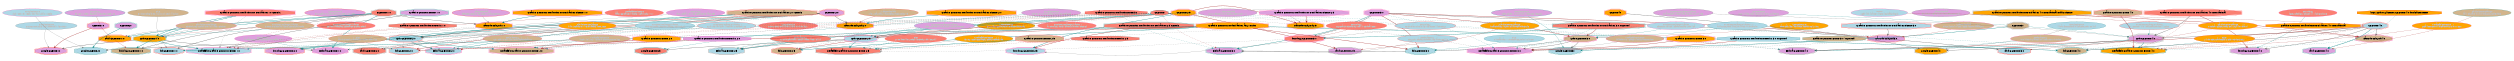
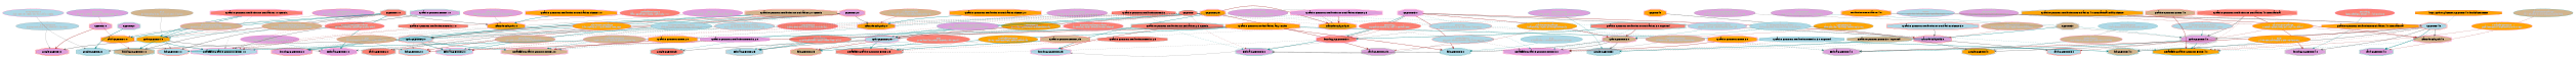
  strict digraph {
    splines=curved
    node [color=deeppink fillcolor=plum shape=doubleoctagon style=filled]
    edge [color=teal weight=0.5 arrowhead=vee style=bold]
    n1 [color=red fontcolor=gray label="SPDXLicense\n37c209ae707988d3d9118e39c70c1e90" shape=ellipse]
    n2 [color=teal fillcolor=orange label="spdx:CC-BY-ND-1.0"]
    n3 [color=red label="google:CCBYND10"]
    n4 [label="Fedora:CC-BY-ND-1.0"]
    n5 [color=red fillcolor=lightblue label="fsf:CC-BY-ND-1.0"]
    n6 [fillcolor=lightblue label="metaeffekt:Creative Commons BY-ND 1.0"]
    n7 [color=gray40 fillcolor=salmon label="CC-BY-ND-1.0"]
    n8 [fillcolor=orange label="scancode:cc-by-nd-1.0"]
    n9 [color=teal fillcolor=tan label="fossology:CC-BY-ND-1.0"]
    n10 [color=red fillcolor=orange label="cavil:CC-BY-ND-1.0"]
    n11 [fillcolor=salmon label="Creative Commons Attribution No Derivatives 1.0 Generic"]
    n12 [fillcolor=salmon fontcolor=gray label="SPDXLicense\n6cb02eb6780bf4bbcc4dd097dcd84f81" shape=ellipse]
    n13 [color=red fillcolor=lightblue label="spdx:CC-BY-ND-2.0"]
    n14 [color=teal fillcolor=lightblue label="google:CCBYND20"]
    n15 [fillcolor=lightblue label="Fedora:CC-BY-ND-2.0"]
    n16 [color=red fillcolor=lightblue label="fsf:CC-BY-ND-2.0"]
    n17 [fillcolor=tan label="metaeffekt:Creative Commons BY-ND 2.0"]
    n18 [color=red label="CC-BY-ND-2.0"]
    n19 [fillcolor=orange label="scancode:cc-by-nd-2.0"]
    n20 [color=red label="fossology:CC-BY-ND-2.0"]
    n21 [color=gray40 fillcolor=salmon label="cavil:CC-BY-ND-2.0"]
    n22 [color=red fillcolor=tan label="Creative Commons Attribution No Derivatives 2.0 Generic"]
    n23 [color=teal fillcolor=orange fontcolor=gray label="SPDXLicense\n60214fcd62d94a8e71edf6e0dfcf82a2" shape=ellipse]
    n24 [fillcolor=lightblue label="spdx:CC-BY-ND-2.5"]
    n25 [color=teal fillcolor=salmon label="google:CCBYND25"]
    n26 [color=gray40 fillcolor=lightblue label="Fedora:CC-BY-ND-2.5"]
    n27 [color=red fillcolor=tan label="fsf:CC-BY-ND-2.5"]
    n28 [color=gray40 fillcolor=salmon label="metaeffekt:Creative Commons BY-ND 2.5"]
    n29 [fillcolor=orange label="CC-BY-ND-2.5"]
    n30 [fillcolor=orange label="scancode:cc-by-nd-2.5"]
    n31 [fillcolor=lightblue label="fossology:CC-BY-ND-2.5"]
    n32 [color=gray40 label="cavil:CC-BY-ND-2.5"]
    n33 [color=teal fillcolor=salmon label="Creative Commons Attribution No Derivatives 2.5 Generic"]
    n34 [color=gray40 fillcolor=orange fontcolor=gray label="SPDXLicense\n8a05caf14f87a9dbac8459af7e6421b6" shape=ellipse]
    n35 [fillcolor=tan label="spdx:CC-BY-ND-3.0"]
    n36 [color=teal fillcolor=lightblue label="google:CCBYND30"]
    n37 [color=teal label="Fedora:CC-BY-ND-3.0"]
    n38 [color=teal fillcolor=lightblue label="fsf:CC-BY-ND-3.0"]
    n39 [label="metaeffekt:Creative Commons BY-ND 3.0"]
    n40 [label="CC-BY-ND-3.0"]
    n41 [color=red label="scancode:cc-by-nd-3.0"]
    n42 [fillcolor=salmon label="fossology:CC-BY-ND-3.0"]
    n43 [color=red fillcolor=lightblue label="cavil:CC-BY-ND-3.0"]
    n44 [color=teal fillcolor=salmon label="Creative Commons Attribution No Derivatives 3.0 Unported"]
    n45 [color=gray40 fontcolor=gray label="SPDXLicense\n03647f4d82d8d49cd2197e48100aed9e" shape=ellipse]
    n46 [color=gray40 label="spdx:CC-BY-ND-4.0" shape=tripleoctagon]
    n47 [color=gray40 fillcolor=orange label="google:CCBYND40"]
    n48 [color=gray40 label="Fedora:CC-BY-ND-4.0"]
    n49 [color=teal fillcolor=tan label="fsf:CC-BY-ND-4.0"]
    n50 [color=teal fillcolor=orange label="metaeffekt:Creative Commons BY-ND 4.0"]
    n51 [color=red fillcolor=lightblue label="CC-BY-ND-4.0"]
    n52 [fillcolor=tan label="scancode:cc-by-nd-4.0"]
    n53 [color=gray40 label="fossology:CC-BY-ND-4.0"]
    n54 [color=teal label="cavil:CC-BY-ND-4.0"]
    n55 [color=red fillcolor=salmon label="Creative Commons Attribution No Derivatives 4.0 International"]
    n56 [color=gray40 fillcolor=lightblue fontcolor=gray label="GoogleLicense\n3133608093c1540c73ad9dd414300b37" shape=ellipse]
    n57 [color=red label=CCBYND10]
    n58 [fillcolor=lightblue fontcolor=gray label="GoogleLicense\nd2b78e919105357b57a00cdf401c3ef8" shape=ellipse]
    n59 [color=teal label=CCBYND20]
    n60 [color=gray40 fontcolor=gray label="GoogleLicense\nd8f15031782c8ebfd3210a1d6bd3aeca" shape=ellipse]
    n61 [color=teal fontcolor=gray label="GoogleLicense\n09b3cf25b72780bd84143398334e665c" shape=ellipse]
    n62 [color=gray40 fillcolor=tan label=CCBYND30]
    n63 [color=teal fillcolor=lightblue fontcolor=gray label="GoogleLicense\n440a7f38cc3fee1d43fc5be29d7e0404" shape=ellipse]
    n64 [color=red fillcolor=orange label=CCBYND40]
    n65 [fontcolor=gray label="FedoraEntry\na7dab576c16dd82f73fe700c7ffa7e28" shape=ellipse]
    n66 [color=red fillcolor=salmon label="Creative Commons Attribution-NoDerivs" shape=octagon]
    n67 [color=teal fillcolor=salmon label="CC-BY-ND" shape=octagon]
    n68 [fillcolor=tan fontcolor=gray label="FedoraEntry\n7237efd7c78d74dd78da4f9a95f3ab32" shape=ellipse]
    n69 [color=teal fillcolor=salmon fontcolor=gray label="FedoraEntry\n615dac6addda01c86d7d59e7a851541d" shape=ellipse]
    n70 [color=red fillcolor=lightblue fontcolor=gray label="FedoraEntry\n69622d7eaca52dd9abc4054a09c63448" shape=ellipse]
    n71 [fillcolor=tan fontcolor=gray label="FedoraEntry\ne184d93d72aa96beb739e083c7d75dee" shape=ellipse]
    n72 [color=gray40 fillcolor=tan fontcolor=gray label="FSF\n573b8e8fe645981b20310bc90b446d2e" shape=ellipse]
    n73 [color=red fillcolor=orange label="Creative Commons Noderivatives, any version"]
    n74 [color=red fillcolor=tan fontcolor=gray label="FSF\naa7f7355eb07acfa89878cb57dfa7d2c" shape=ellipse]
    n75 [color=red fillcolor=salmon fontcolor=gray label="FSF\n2098499d4e12ed6b15c59b21dd7382d4" shape=ellipse]
    n76 [color=teal fillcolor=lightblue fontcolor=gray label="FSF\ne40baa0a87719eee9a632540d1c406e7" shape=ellipse]
    n77 [color=red fillcolor=orange fontcolor=gray label="FSF\n247b98392cad983f8c73d9703d663552" shape=ellipse]
    n78 [color=red fontcolor=gray label="ScancodeData\nf5f9de5ce8ece7a9ce8e07f7a0356950" shape=ellipse]
    n79 [fillcolor=orange label="Creative Commons Attribution No Derivatives License 1.0"]
    n80 [color=red fillcolor=tan fontcolor=gray label="ScancodeData\n04e12ea2ea021a0ee5f32d533eede279" shape=ellipse]
    n81 [color=red fillcolor=orange label="Creative Commons Attribution No Derivatives License 2.0"]
    n82 [color=gray40 fontcolor=gray label="ScancodeData\nd20185f265c1c483863c1f65cb2f7771" shape=ellipse]
    n83 [label="Creative Commons Attribution No Derivatives License 2.5"]
    n84 [fillcolor=tan fontcolor=gray label="ScancodeData\n9b26435341dc8c166c6d56897aaaa28c" shape=ellipse]
    n85 [color=red fillcolor=lightblue label="Creative Commons Attribution No Derivatives License 3.0"]
    n86 [color=gray40 fontcolor=gray label="ScancodeData\nff70af0d705f134bd142619b622e034f" shape=ellipse]
    n87 [color=gray40 fillcolor=orange label="Creative Commons Attribution-NoDerivatives 4.0 International Public License"]
    n88 [color=teal fontcolor=gray label="Fossology\n9b26347cf5d1e565a0175855cd6997c8" shape=ellipse]
    n89 [fontcolor=gray label="Fossology\n7f181cfba41907336699350f84a0985f" shape=ellipse]
    n90 [color=red fillcolor=lightblue fontcolor=gray label="Fossology\n05ea7ba078be48461d34e3e044098962" shape=ellipse]
    n91 [color=red fillcolor=salmon fontcolor=gray label="Fossology\n6c26eacb7539a5921e9747c3d9a465e7" shape=ellipse]
    n92 [fillcolor=salmon fontcolor=gray label="Fossology\na6ce2cf9fd6028b6ef11714cde20b31e" shape=ellipse]
    n93 [fillcolor=lightblue fontcolor=gray label="OKFN\n06ff74db40ae371a6de48cbfaf2db6fc" shape=ellipse]
+   n94 [color=red fillcolor=orange label="Attribution-NoDerivatives 4.0"]
    n95 [fillcolor=salmon fontcolor=gray label="OrtLicenseCategorization\n6545010af5cae226f95a69e2cb67ed9f" shape=ellipse]
    n96 [color=teal fillcolor=lightblue fontcolor=gray label="OrtLicenseCategorization\ndaf365030ae1de850d2fab6785d0cb2d" shape=ellipse]
    n97 [fillcolor=salmon fontcolor=gray label="OrtLicenseCategorization\na789e4c5208cf1cab983498d80ea65cf" shape=ellipse]
    n98 [fillcolor=lightblue fontcolor=gray label="OrtLicenseCategorization\nefb85301fb03b18fba88ecfac13d945a" shape=ellipse]
    n99 [color=gray40 fontcolor=gray label="OrtLicenseCategorization\n3ba4e3ead12fe2a0ab2b64fb20084755" shape=ellipse]
    n100 [color=red fillcolor=tan fontcolor=gray label="OrtLicenseCategorization\n3e9e3e76f6e4d04c8cb23ecd2acb59f9" shape=ellipse]
    n101 [color=red fillcolor=lightblue fontcolor=gray label="OrtLicenseCategorization\n82f71d34a7a2a71405da7c19cafea1c6" shape=ellipse]
    n102 [color=teal fontcolor=gray label="OrtLicenseCategorization\n78a51e4b9a77d198f42d42dbca45b628" shape=ellipse]
    n103 [color=teal fillcolor=lightblue fontcolor=gray label="OrtLicenseCategorization\nad460c829be4b032a1dae51a1bcaac4e" shape=ellipse]
    n104 [color=red fillcolor=lightblue fontcolor=gray label="OrtLicenseCategorization\nf713885b747919ab3dab39d584425fce" shape=ellipse]
    n105 [fillcolor=tan fontcolor=gray label="CavilLicenseChange\n83eb0b2e202ebf7c097844dd516d6b97" shape=ellipse]
    n106 [fillcolor=orange fontcolor=gray label="CavilLicenseChange\nb4b13cfbfc7e7776ea1fafbc489923c0" shape=ellipse]
    n107 [color=gray40 fillcolor=orange fontcolor=gray label="CavilLicenseChange\nb0fa5dda327b2f00ef4d096dadbc5c48" shape=ellipse]
    n108 [fillcolor=orange fontcolor=gray label="CavilLicenseChange\n083f8a762f3920ef26011320407eaa7d" shape=ellipse]
    n109 [color=teal fillcolor=tan fontcolor=gray label="CavilLicenseChange\n4a47ed2fae7f11bd79f6c8023fd5d5b3" shape=ellipse]
    n110 [color=red fillcolor=orange label="http://spdx.org/licenses/CC-BY-ND-4.0.html#licenseText" shape=octagon]
    n111 [fillcolor=orange fontcolor=gray label="MetaeffektLicense\n26fa4e88698d44e6fae08a213a7073c0" shape=ellipse]
    n112 [color=red fillcolor=tan label="Creative Commons BY-ND 4.0"]
    n113 [fillcolor=orange label="Creative Commons Attribution-NoDerivatives 4.0 International" shape=octagon]
    n114 [fillcolor=tan fontcolor=gray label="MetaeffektLicense\ndf4f9de01576fa63c48932b55ce6f6e1" shape=ellipse]
    n115 [fillcolor=orange label="Creative Commons BY-ND 3.0"]
    n116 [color=teal fillcolor=lightblue label="Creative Commons Attribution-NoDerivs 3.0 Unported" shape=octagon]
    n117 [color=teal fillcolor=tan label="Creative Commons BY-ND 3.0 (unported)" shape=octagon]
    n118 [color=gray40 fillcolor=orange fontcolor=gray label="MetaeffektLicense\nf51921cc8b6c3d96b268fd205faca7a9" shape=ellipse]
    n119 [color=red fillcolor=tan label="Creative Commons BY-ND 2.5"]
    n120 [color=gray40 fillcolor=salmon label="Creative Commons Attribution-NoDerivs 2.5" shape=octagon]
    n121 [fillcolor=tan fontcolor=gray label="MetaeffektLicense\n4c6b7484282743d57b6b98926cc0e462" shape=ellipse]
    n122 [fillcolor=orange label="Creative Commons BY-ND 2.0"]
    n123 [label="Creative Commons Attribution-NoDerivs 2.0" shape=octagon]
    n124 [fillcolor=salmon fontcolor=gray label="MetaeffektLicense\naaa81669fa23d7f88f61c3ad0cd27717" shape=ellipse]
    n125 [color=teal label="Creative Commons BY-ND 1.0"]
    n126 [color=gray40 fillcolor=salmon label="Creative Commons Attribution-NoDerivs 1.0" shape=octagon]
    n1 -> n2 [color=gray40 arrowhead="" style=""]
    n2 -> n3 [color=gray40 weight=0.7]
    n2 -> n4 [color=gray40 weight=0.7]
    n2 -> n5 [color=gray40 style=dashed]
    n2 -> n6 [weight=0.7]
    n7 -> n2 [weight=0.7]
    n7 -> n4 [weight=0.7]
    n7 -> n5 [color=gray40 weight=0.7]
    n7 -> n6 [color=brown style=dashed]
    n7 -> n8 [color=gray40 weight=0.7]
    n7 -> n9 [color=gray40 weight=0.7]
    n7 -> n10 [weight=0.7]
    n8 -> n6 [color=gray40 style=dashed]
    n11 -> n2 [weight=0.7]
    n11 -> n6 [color=gray40 style=dashed]
    n11 -> n9 [weight=0.7]
    n12 -> n13 [arrowhead="" style=""]
    n13 -> n14 [color=gray40 weight=0.7]
    n13 -> n15 [weight=0.7]
    n13 -> n16 [color=gray40 style=dashed]
    n13 -> n17 [weight=0.7]
    n18 -> n13 [color=brown weight=0.7]
    n18 -> n15 [weight=0.7]
    n18 -> n16 [color=brown weight=0.7]
    n18 -> n17 [style=dashed]
    n18 -> n19 [color=gray40 weight=0.7]
    n18 -> n20 [weight=0.7]
    n18 -> n21 [color=gray40 weight=0.7]
    n19 -> n17 [color=gray40 style=dashed]
    n22 -> n13 [weight=0.7]
    n22 -> n17 [color=gray40 style=dashed]
    n22 -> n20 [weight=0.7]
    n23 -> n24 [color=brown arrowhead="" style=""]
    n24 -> n25 [color=gray40 weight=0.7]
    n24 -> n26 [color=gray40 weight=0.7]
    n24 -> n27 [color=gray40 style=dashed]
    n24 -> n28 [weight=0.7]
    n29 -> n24 [weight=0.7]
    n29 -> n26 [weight=0.7]
    n29 -> n27 [color=brown weight=0.7]
    n29 -> n28 [color=gray40 style=dashed]
    n29 -> n30 [color=brown weight=0.7]
    n29 -> n31 [weight=0.7]
    n29 -> n32 [color=brown weight=0.7]
    n30 -> n28 [color=gray40 style=dashed]
    n33 -> n24 [color=gray40 weight=0.7]
    n33 -> n31 [color=brown weight=0.7]
    n34 -> n35 [color=brown arrowhead="" style=""]
    n35 -> n36 [color=gray40 weight=0.7]
    n35 -> n37 [color=gray40 weight=0.7]
    n35 -> n38 [style=dashed]
    n35 -> n39 [color=gray40 weight=0.7]
    n40 -> n35 [color=brown weight=0.7]
    n40 -> n37 [weight=0.7]
    n40 -> n38 [color=brown weight=0.7]
    n40 -> n39 [style=dashed]
    n40 -> n41 [color=brown weight=0.7]
    n40 -> n42 [color=gray40 weight=0.7]
    n40 -> n43 [color=gray40 weight=0.7]
    n41 -> n39 [color=gray40 style=dashed]
    n42 -> n28 [color=gray40 style=dashed]
    n44 -> n35 [color=brown weight=0.7]
    n44 -> n39 [style=dashed]
    n44 -> n42 [weight=0.7]
    n45 -> n46 [arrowhead="" style=""]
    n46 -> n47 [color=gray40 weight=0.7]
    n46 -> n48 [weight=0.7]
    n46 -> n49 [color=gray40 style=dashed]
    n46 -> n50 [weight=0.7]
    n51 -> n46 [color=gray40 weight=0.7]
    n51 -> n48 [color=brown weight=0.7]
    n51 -> n49 [color=gray40 weight=0.7]
    n51 -> n50 [color=brown style=dashed]
    n51 -> n52 [color=gray40 weight=0.7]
    n51 -> n53 [color=gray40 weight=0.7]
    n51 -> n54 [weight=0.7]
    n52 -> n50 [style=dashed]
    n55 -> n46 [color=gray40 weight=0.7]
    n55 -> n50 [color=brown style=dashed]
    n55 -> n53 [color=brown weight=0.7]
    n56 -> n3 [color=gray40 arrowhead="" style=""]
    n57 -> n3 [color=brown weight=0.7]
    n58 -> n14 [color=gray40 arrowhead="" style=""]
    n59 -> n14 [weight=0.7]
    n60 -> n25 [arrowhead="" style=""]
    n61 -> n36 [arrowhead="" style=""]
    n62 -> n36 [weight=0.7]
    n63 -> n47 [color=gray40 arrowhead="" style=""]
    n64 -> n47 [color=gray40 weight=0.7]
    n65 -> n4 [arrowhead="" style=""]
    n66 -> n4 [color=brown style=dashed]
    n66 -> n15 [color=brown style=dashed]
    n66 -> n26 [color=brown style=dashed]
    n66 -> n37 [style=dashed]
    n66 -> n48 [color=gray40 style=dashed]
    n67 -> n4 [style=dashed]
    n67 -> n6 [style=dashed]
    n67 -> n15 [color=brown style=dashed]
    n67 -> n17 [color=gray40 style=dashed]
    n67 -> n26 [style=dashed]
    n67 -> n28 [style=dashed]
    n67 -> n37 [color=brown style=dashed]
    n67 -> n39 [color=gray40 style=dashed]
    n67 -> n48 [style=dashed]
    n67 -> n50 [style=dashed]
    n68 -> n15 [arrowhead="" style=""]
    n69 -> n26 [arrowhead="" style=""]
    n70 -> n37 [color=gray40 arrowhead="" style=""]
    n71 -> n48 [arrowhead="" style=""]
    n72 -> n5 [color=gray40 arrowhead="" style=""]
    n73 -> n5 [weight=0.7]
    n73 -> n16 [color=brown weight=0.7]
    n73 -> n27 [weight=0.7]
    n73 -> n38 [color=brown weight=0.7]
    n73 -> n49 [weight=0.7]
    n74 -> n16 [arrowhead="" style=""]
    n75 -> n27 [arrowhead="" style=""]
    n76 -> n38 [arrowhead="" style=""]
    n77 -> n49 [arrowhead="" style=""]
    n78 -> n8 [color=gray40 arrowhead="" style=""]
    n79 -> n8 [weight=0.7]
    n80 -> n19 [color=brown arrowhead="" style=""]
    n81 -> n19 [weight=0.7]
    n82 -> n30 [color=gray40 arrowhead="" style=""]
    n83 -> n30 [color=brown weight=0.7]
    n84 -> n41 [color=brown arrowhead="" style=""]
    n85 -> n41 [color=gray40 weight=0.7]
    n86 -> n52 [color=brown arrowhead="" style=""]
    n87 -> n52 [color=brown weight=0.7]
    n88 -> n9 [color=brown arrowhead="" style=""]
    n89 -> n20 [color=gray40 arrowhead="" style=""]
    n90 -> n31 [color=gray40 arrowhead="" style=""]
    n91 -> n42 [color=brown arrowhead="" style=""]
    n92 -> n53 [arrowhead="" style=""]
    n93 -> n51 [color=brown arrowhead="" style=""]
+   n94 -> n51 [color=gray40 weight=0.7]
    n95 -> n2 [arrowhead="" style=""]
    n96 -> n13 [color=gray40 arrowhead="" style=""]
    n97 -> n24 [color=brown arrowhead="" style=""]
    n98 -> n35 [arrowhead="" style=""]
    n99 -> n46 [color=gray40 arrowhead="" style=""]
    n100 -> n2 [color=brown arrowhead="" style=""]
    n101 -> n13 [color=gray40 arrowhead="" style=""]
    n102 -> n24 [arrowhead="" style=""]
    n103 -> n35 [arrowhead="" style=""]
    n104 -> n46 [arrowhead="" style=""]
    n105 -> n10 [color=gray40 arrowhead="" style=""]
    n106 -> n21 [color=brown arrowhead="" style=""]
    n107 -> n32 [color=brown arrowhead="" style=""]
    n108 -> n43 [color=brown arrowhead="" style=""]
    n109 -> n54 [color=brown arrowhead="" style=""]
    n110 -> n54 [style=dashed]
    n111 -> n50 [color=brown arrowhead="" style=""]
    n112 -> n50 [color=brown weight=0.7]
    n113 -> n50 [color=brown style=dashed]
    n114 -> n39 [color=gray40 arrowhead="" style=""]
    n115 -> n39 [color=brown weight=0.7]
-   n116 -> n39 [color=brown]
+   n116 -> n39 [color=brown style=dashed]
    n117 -> n39 [color=gray40 style=dashed]
    n118 -> n28 [color=gray40 arrowhead="" style=""]
    n119 -> n28 [weight=0.7]
    n120 -> n28 [color=brown style=dashed]
    n121 -> n17 [arrowhead="" style=""]
    n122 -> n17 [color=brown weight=0.7]
    n123 -> n17 [style=dashed]
    n124 -> n6 [color=brown arrowhead="" style=""]
    n125 -> n6 [color=gray40 weight=0.7]
    n126 -> n6 [color=brown style=dashed]
  }
